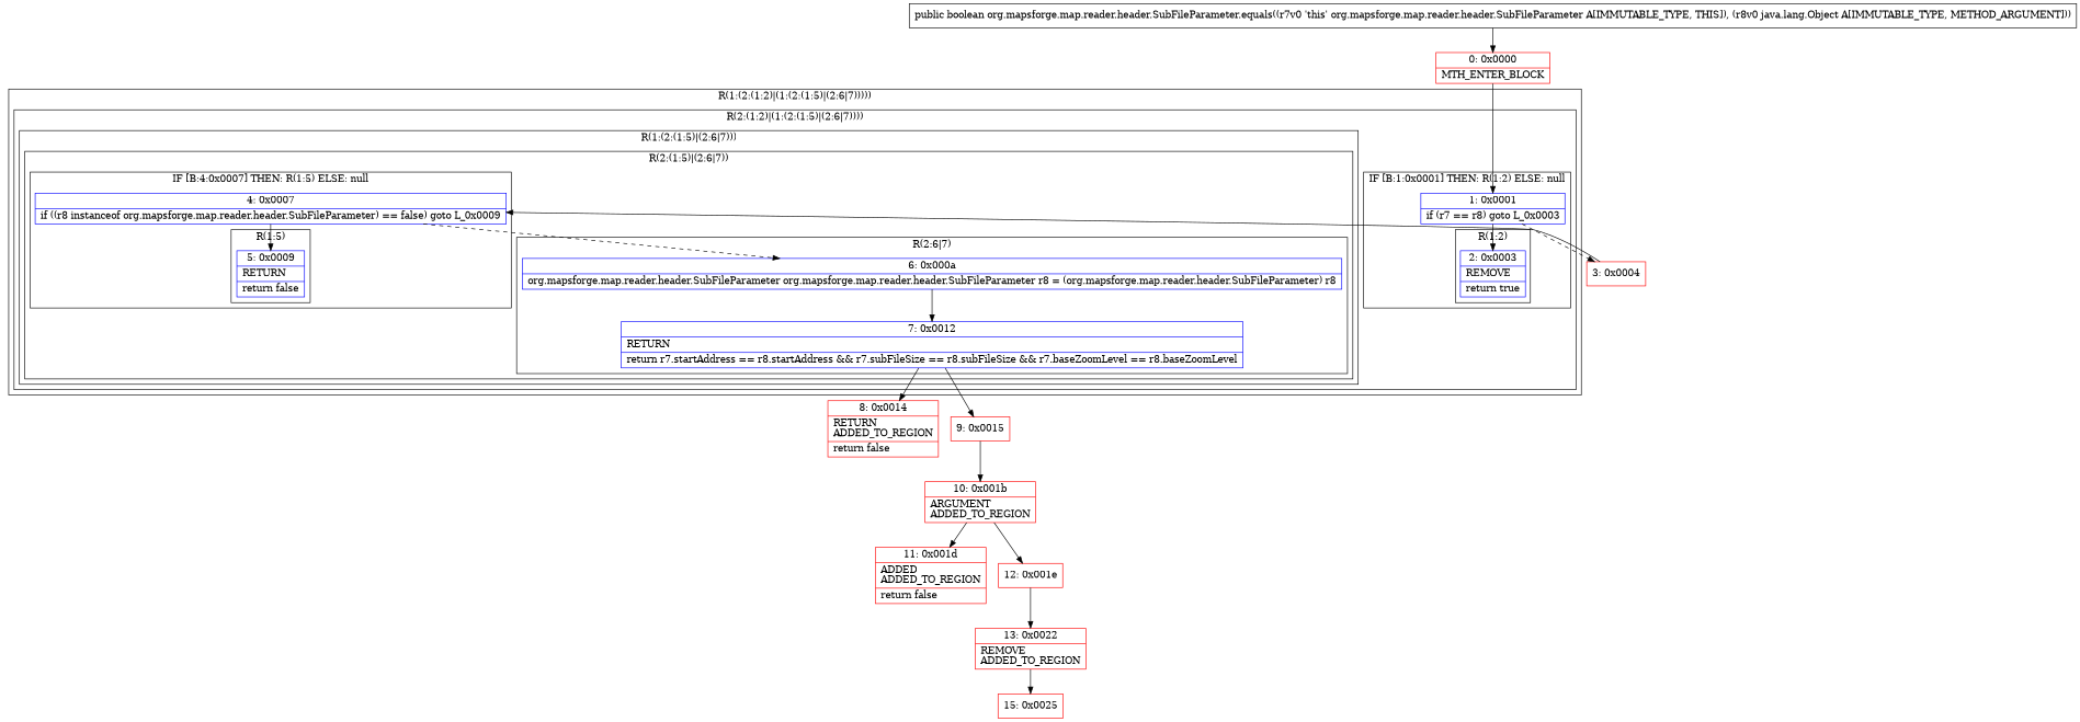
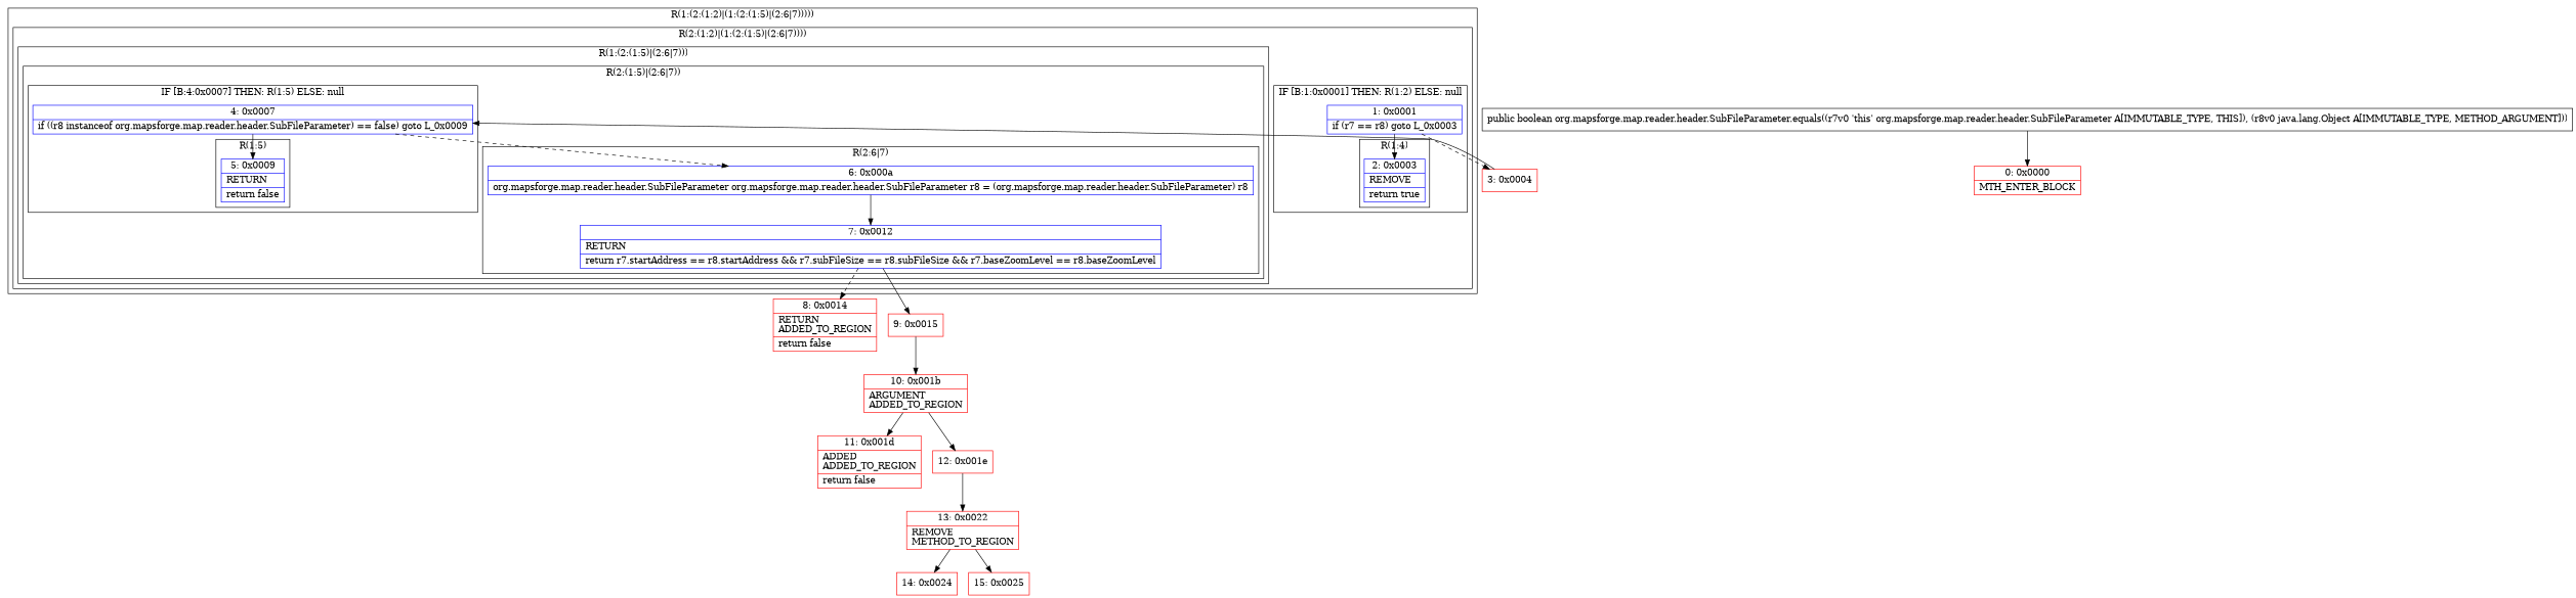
  digraph {
    fontname="DejaVu Serif"
    node [color=red fontname="DejaVu Serif" shape=record]
    edge [fontname="DejaVu Serif"]
    n1 [color=blue label="{2\:\ 0x0003|REMOVE\l|return true\l}"]
    n2 [color=blue label="{1\:\ 0x0001|if (r7 == r8) goto L_0x0003\l}"]
    n3 [color=blue label="{5\:\ 0x0009|RETURN\l|return false\l}"]
    n4 [color=blue label="{4\:\ 0x0007|if ((r8 instanceof org.mapsforge.map.reader.header.SubFileParameter) == false) goto L_0x0009\l}"]
    n5 [color=blue label="{6\:\ 0x000a|org.mapsforge.map.reader.header.SubFileParameter org.mapsforge.map.reader.header.SubFileParameter r8 = (org.mapsforge.map.reader.header.SubFileParameter) r8\l}"]
    n6 [color=blue label="{7\:\ 0x0012|RETURN\l|return r7.startAddress == r8.startAddress && r7.subFileSize == r8.subFileSize && r7.baseZoomLevel == r8.baseZoomLevel\l}"]
    n7 [label="{3\:\ 0x0004}"]
    n8 [label="{8\:\ 0x0014|RETURN\lADDED_TO_REGION\l|return false\l}"]
    n9 [label="{9\:\ 0x0015}"]
    n10 [label="{10\:\ 0x001b|ARGUMENT\lADDED_TO_REGION\l}"]
    n11 [label="{0\:\ 0x0000|MTH_ENTER_BLOCK\l}"]
    n12 [label="{11\:\ 0x001d|ADDED\lADDED_TO_REGION\l|return false\l}"]
    n13 [label="{12\:\ 0x001e}"]
-   n14 [label="{13\:\ 0x0022|REMOVE\lADDED_TO_REGION\l}"]
+   n14 [label="{13\:\ 0x0022|REMOVE\lMETHOD_TO_REGION\l}"]
+   n15 [label="{14\:\ 0x0024}"]
    n16 [label="{15\:\ 0x0025}"]
    n17 [label="{public boolean org.mapsforge.map.reader.header.SubFileParameter.equals((r7v0 'this' org.mapsforge.map.reader.header.SubFileParameter A[IMMUTABLE_TYPE, THIS]), (r8v0 java.lang.Object A[IMMUTABLE_TYPE, METHOD_ARGUMENT])) }" color=""]
    subgraph cluster_1 {
      label="R(1:(2:(1:2)|(1:(2:(1:5)|(2:6|7)))))"
      subgraph cluster_2 {
        label="R(2:(1:2)|(1:(2:(1:5)|(2:6|7))))"
        subgraph cluster_3 {
          label="IF [B:1:0x0001] THEN: R(1:2) ELSE: null"
          n2
          subgraph cluster_4 {
-           label="R(1:2)"
+           label="R(1:4)"
            n1
          }
        }
        subgraph cluster_5 {
          label="R(1:(2:(1:5)|(2:6|7)))"
          subgraph cluster_6 {
            label="R(2:(1:5)|(2:6|7))"
            subgraph cluster_7 {
              label="IF [B:4:0x0007] THEN: R(1:5) ELSE: null"
              n4
              subgraph cluster_8 {
                label="R(1:5)"
                n3
              }
            }
            subgraph cluster_9 {
              label="R(2:6|7)"
              n5
              n6
            }
          }
        }
      }
    }
    n2 -> n1
    n2 -> n7 [style=dashed]
    n4 -> n3
    n4 -> n5 [style=dashed]
    n5 -> n6
-   n6 -> n8
+   n6 -> n8 [style=dashed]
    n6 -> n9
    n7 -> n4
    n9 -> n10
    n10 -> n12
    n10 -> n13
-   n11 -> n2
    n13 -> n14
+   n14 -> n15
    n14 -> n16
    n17 -> n11
  }
